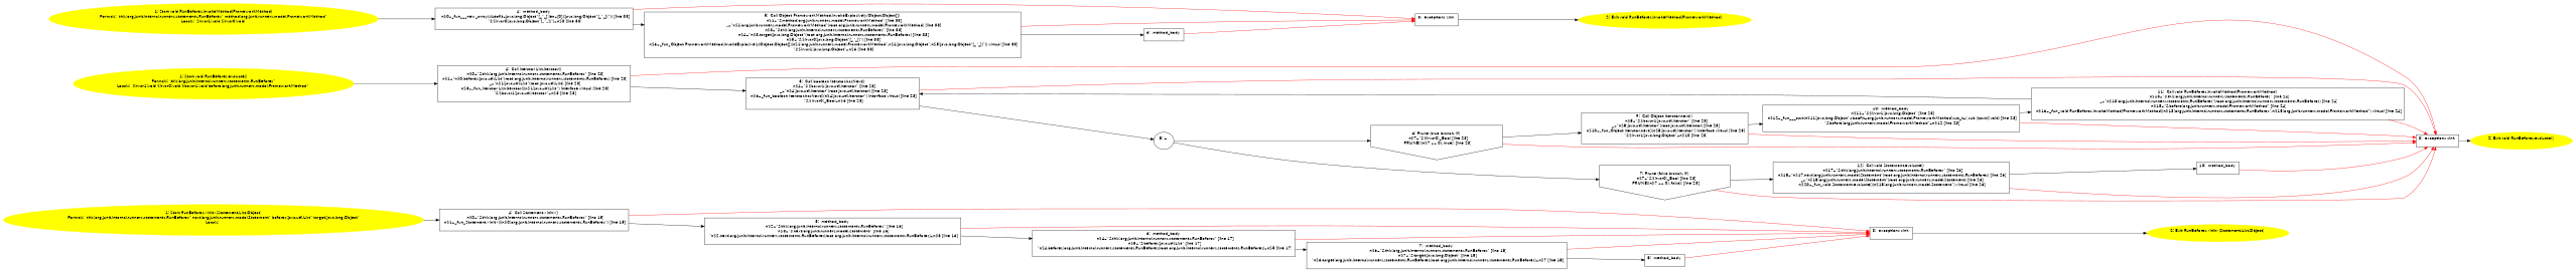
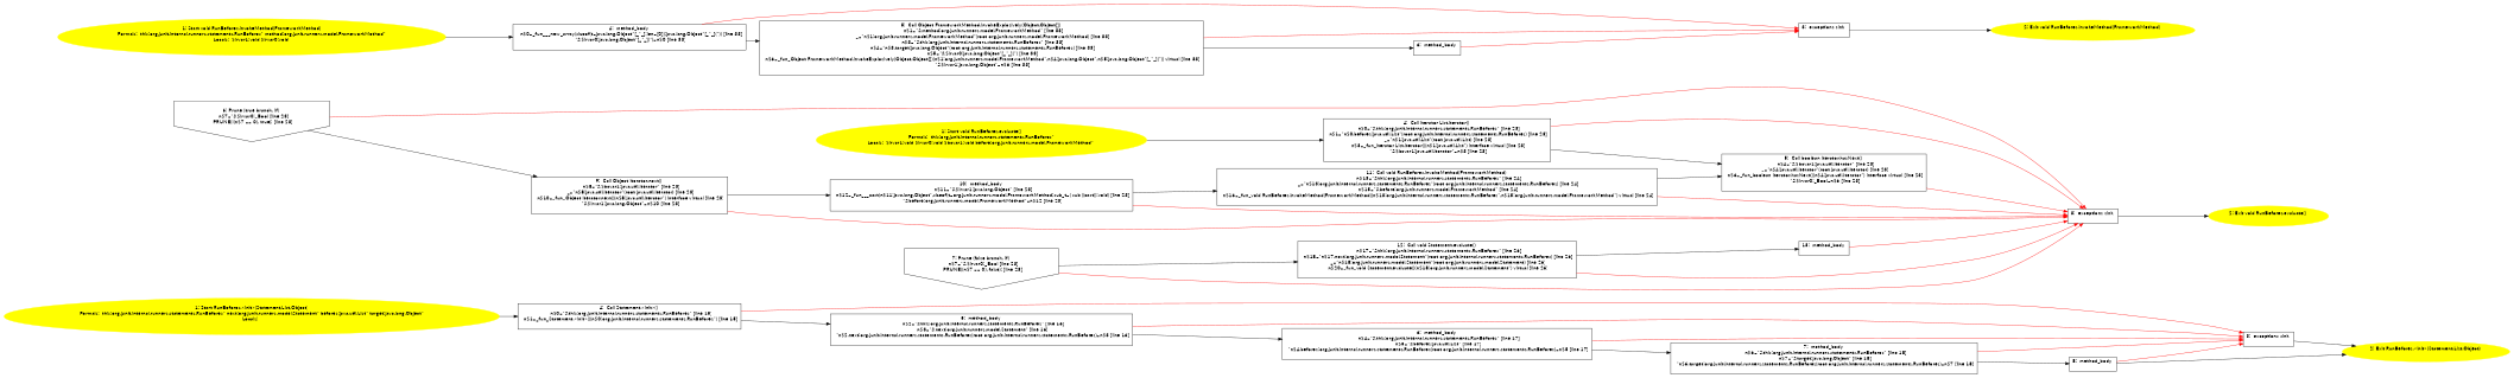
  digraph {
    fontname=Lato
    rankdir=LR
    node [fontname=Lato shape=box]
    edge [fontname=Lato]
    n1 [color=yellow label="1: Start RunBefores.<init>(Statement,List,Object)\nFormals:  this:org.junit.internal.runners.statements.RunBefores* next:org.junit.runners.model.Statement* befores:java.util.List* target:java.lang.Object*\nLocals:  \n  " style=filled shape=""]
    n2 [label="4:  Call Statement.<init>() \n   n$0=*&this:org.junit.internal.runners.statements.RunBefores* [line 15]\n  n$1=_fun_Statement.<init>()(n$0:org.junit.internal.runners.statements.RunBefores*) [line 15]\n "]
    n3 [label="3:  exceptions sink \n  "]
    n4 [label="5:  method_body \n   n$2=*&this:org.junit.internal.runners.statements.RunBefores* [line 16]\n  n$3=*&next:org.junit.runners.model.Statement* [line 16]\n  *n$2.next:org.junit.internal.runners.statements.RunBefores(root org.junit.internal.runners.statements.RunBefores)=n$3 [line 16]\n "]
    n5 [color=yellow label="2: Exit RunBefores.<init>(Statement,List,Object) \n  " style=filled shape=""]
    n6 [label="6:  method_body \n   n$4=*&this:org.junit.internal.runners.statements.RunBefores* [line 17]\n  n$5=*&befores:java.util.List* [line 17]\n  *n$4.befores:org.junit.internal.runners.statements.RunBefores(root org.junit.internal.runners.statements.RunBefores)=n$5 [line 17]\n "]
    n7 [label="7:  method_body \n   n$6=*&this:org.junit.internal.runners.statements.RunBefores* [line 18]\n  n$7=*&target:java.lang.Object* [line 18]\n  *n$6.target:org.junit.internal.runners.statements.RunBefores(root org.junit.internal.runners.statements.RunBefores)=n$7 [line 18]\n "]
    n8 [label="8:  method_body \n  "]
    n9 [color=yellow label="1: Start void RunBefores.evaluate()\nFormals:  this:org.junit.internal.runners.statements.RunBefores*\nLocals:  $irvar1:void $irvar0:void $bcvar1:void before:org.junit.runners.model.FrameworkMethod* \n  " style=filled shape=""]
    n10 [label="4:  Call Iterator List.iterator() \n   n$0=*&this:org.junit.internal.runners.statements.RunBefores* [line 23]\n  n$1=*n$0.befores:java.util.List*(root org.junit.internal.runners.statements.RunBefores) [line 23]\n  _=*n$1:java.util.List*(root java.util.List) [line 23]\n  n$3=_fun_Iterator List.iterator()(n$1:java.util.List*) interface virtual [line 23]\n  *&$bcvar1:java.util.Iterator*=n$3 [line 23]\n "]
    n11 [label="3:  exceptions sink \n  "]
    n12 [label="5:  Call boolean Iterator.hasNext() \n   n$4=*&$bcvar1:java.util.Iterator* [line 23]\n  _=*n$4:java.util.Iterator*(root java.util.Iterator) [line 23]\n  n$6=_fun_boolean Iterator.hasNext()(n$4:java.util.Iterator*) interface virtual [line 23]\n  *&$irvar0:_Bool=n$6 [line 23]\n "]
    n13 [color=yellow label="2: Exit void RunBefores.evaluate() \n  " style=filled shape=""]
-   n14 [label="8: + \n  " shape=""]
    n15 [label="6: Prune (true branch, if) \n   n$7=*&$irvar0:_Bool [line 23]\n  PRUNE(!(n$7 == 0), true); [line 23]\n " shape=invhouse]
    n16 [label="7: Prune (false branch, if) \n   n$7=*&$irvar0:_Bool [line 23]\n  PRUNE((n$7 == 0), false); [line 23]\n " shape=invhouse]
    n17 [label="9:  Call Object Iterator.next() \n   n$8=*&$bcvar1:java.util.Iterator* [line 23]\n  _=*n$8:java.util.Iterator*(root java.util.Iterator) [line 23]\n  n$10=_fun_Object Iterator.next()(n$8:java.util.Iterator*) interface virtual [line 23]\n  *&$irvar1:java.lang.Object*=n$10 [line 23]\n "]
    n18 [label="12:  Call void Statement.evaluate() \n   n$17=*&this:org.junit.internal.runners.statements.RunBefores* [line 26]\n  n$18=*n$17.next:org.junit.runners.model.Statement*(root org.junit.internal.runners.statements.RunBefores) [line 26]\n  _=*n$18:org.junit.runners.model.Statement*(root org.junit.runners.model.Statement) [line 26]\n  n$20=_fun_void Statement.evaluate()(n$18:org.junit.runners.model.Statement*) virtual [line 26]\n "]
    n19 [label="10:  method_body \n   n$11=*&$irvar1:java.lang.Object* [line 23]\n  n$12=_fun___cast(n$11:java.lang.Object*,sizeof(t=org.junit.runners.model.FrameworkMethod;sub_t=( sub )(cast)):void) [line 23]\n  *&before:org.junit.runners.model.FrameworkMethod*=n$12 [line 23]\n "]
    n20 [label="11:  Call void RunBefores.invokeMethod(FrameworkMethod) \n   n$13=*&this:org.junit.internal.runners.statements.RunBefores* [line 24]\n  _=*n$13:org.junit.internal.runners.statements.RunBefores*(root org.junit.internal.runners.statements.RunBefores) [line 24]\n  n$15=*&before:org.junit.runners.model.FrameworkMethod* [line 24]\n  n$16=_fun_void RunBefores.invokeMethod(FrameworkMethod)(n$13:org.junit.internal.runners.statements.RunBefores*,n$15:org.junit.runners.model.FrameworkMethod*) virtual [line 24]\n "]
    n21 [label="13:  method_body \n  "]
    n22 [color=yellow label="1: Start void RunBefores.invokeMethod(FrameworkMethod)\nFormals:  this:org.junit.internal.runners.statements.RunBefores* method:org.junit.runners.model.FrameworkMethod*\nLocals:  $irvar1:void $irvar0:void \n  " style=filled shape=""]
    n23 [label="4:  method_body \n   n$0=_fun___new_array(sizeof(t=java.lang.Object*[_*_];len=[0]):java.lang.Object*[_*_](*)) [line 33]\n  *&$irvar0:java.lang.Object*[_*_](*)=n$0 [line 33]\n "]
    n24 [label="3:  exceptions sink \n  "]
    n25 [label="5:  Call Object FrameworkMethod.invokeExplosively(Object,Object[]) \n   n$1=*&method:org.junit.runners.model.FrameworkMethod* [line 33]\n  _=*n$1:org.junit.runners.model.FrameworkMethod*(root org.junit.runners.model.FrameworkMethod) [line 33]\n  n$3=*&this:org.junit.internal.runners.statements.RunBefores* [line 33]\n  n$4=*n$3.target:java.lang.Object*(root org.junit.internal.runners.statements.RunBefores) [line 33]\n  n$5=*&$irvar0:java.lang.Object*[_*_](*) [line 33]\n  n$6=_fun_Object FrameworkMethod.invokeExplosively(Object,Object[])(n$1:org.junit.runners.model.FrameworkMethod*,n$4:java.lang.Object*,n$5:java.lang.Object*[_*_](*)) virtual [line 33]\n  *&$irvar1:java.lang.Object*=n$6 [line 33]\n "]
    n26 [color=yellow label="2: Exit void RunBefores.invokeMethod(FrameworkMethod) \n  " style=filled shape=""]
    n27 [label="6:  method_body \n  "]
    n1 -> n2
    n2 -> n3 [color=red]
    n2 -> n4
    n3 -> n5
    n4 -> n3 [color=red]
    n4 -> n6
    n6 -> n3 [color=red]
    n6 -> n7
    n7 -> n3 [color=red]
    n7 -> n8
    n8 -> n3 [color=red]
+   n8 -> n5
    n9 -> n10
    n10 -> n11 [color=red]
    n10 -> n12
    n11 -> n13
    n12 -> n11 [color=red]
-   n12 -> n14
-   n14 -> n15
-   n14 -> n16
    n15 -> n11 [color=red]
    n15 -> n17
    n16 -> n11 [color=red]
    n16 -> n18
    n17 -> n11 [color=red]
    n17 -> n19
    n18 -> n11 [color=red]
    n18 -> n21
    n19 -> n11 [color=red]
    n19 -> n20
    n20 -> n11 [color=red]
    n20 -> n12
    n21 -> n11 [color=red]
    n22 -> n23
    n23 -> n24 [color=red]
    n23 -> n25
    n24 -> n26
    n25 -> n24 [color=red]
    n25 -> n27
    n27 -> n24 [color=red]
  }
